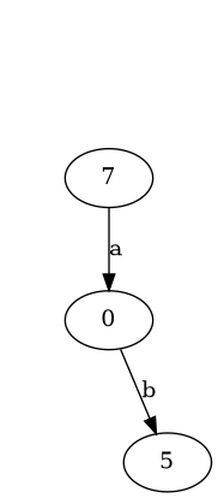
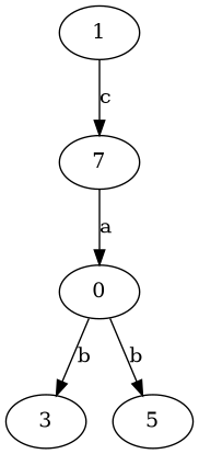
  strict digraph {
    0
+   3
    n3 [label=5]
+   1
    7
+   0 -> 3 [label=b]
    0 -> n3 [label=b]
+   1 -> 7 [label=c]
    7 -> 0 [label=a]
  }
